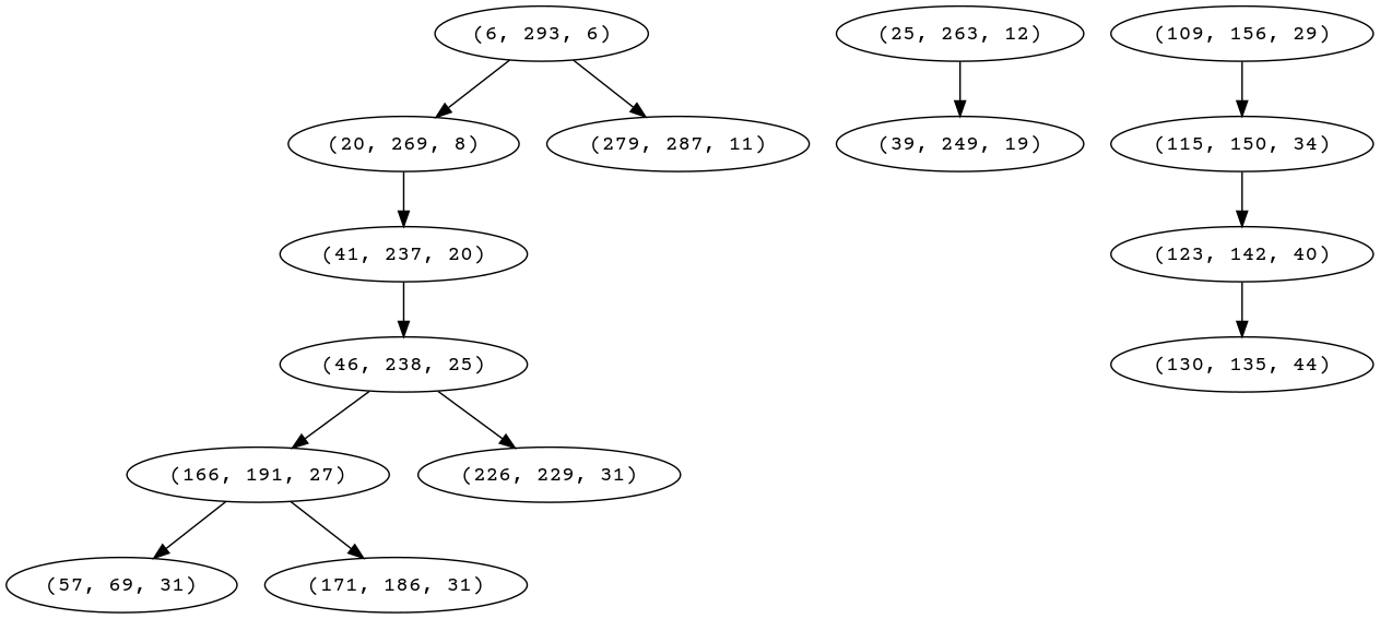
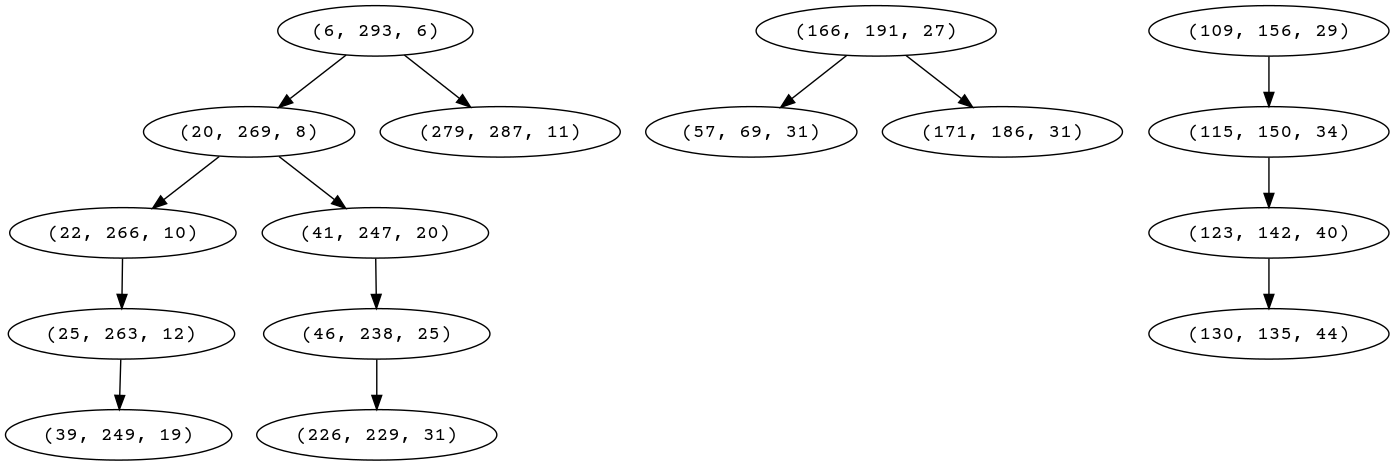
  digraph {
    fontname="Courier Prime"
    node [fontname="Courier Prime"]
    edge [fontname="Courier Prime"]
    "(6, 293, 6)"
    "(20, 269, 8)"
    "(279, 287, 11)"
-   "(41, 247, 20)" [label="(41, 237, 20)"]
+   "(22, 266, 10)"
+   "(41, 247, 20)"
    "(25, 263, 12)"
    "(39, 249, 19)"
    "(46, 238, 25)"
    "(166, 191, 27)"
    "(226, 229, 31)"
    "(109, 156, 29)"
    "(115, 150, 34)"
    "(57, 69, 31)"
    "(171, 186, 31)"
    "(123, 142, 40)"
    "(130, 135, 44)"
    "(6, 293, 6)" -> "(20, 269, 8)"
    "(6, 293, 6)" -> "(279, 287, 11)"
+   "(20, 269, 8)" -> "(22, 266, 10)"
    "(20, 269, 8)" -> "(41, 247, 20)"
+   "(22, 266, 10)" -> "(25, 263, 12)"
    "(41, 247, 20)" -> "(46, 238, 25)"
    "(25, 263, 12)" -> "(39, 249, 19)"
-   "(46, 238, 25)" -> "(166, 191, 27)"
    "(46, 238, 25)" -> "(226, 229, 31)"
    "(166, 191, 27)" -> "(57, 69, 31)"
    "(166, 191, 27)" -> "(171, 186, 31)"
    "(109, 156, 29)" -> "(115, 150, 34)"
    "(115, 150, 34)" -> "(123, 142, 40)"
    "(123, 142, 40)" -> "(130, 135, 44)"
  }
